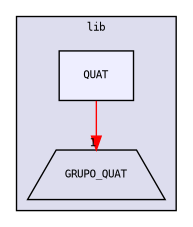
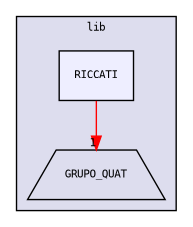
  digraph {
    compound=true
    node [fontname=DejaVuSansMono fontsize=8]
    n1 [label=GRUPO_QUAT shape=trapezium]
-   n2 [fillcolor="#eeeeff" label=QUAT pencolor=black shape=box style=filled]
+   n2 [fillcolor="#eeeeff" label=RICCATI pencolor=black shape=box style=filled]
    subgraph cluster_1 {
      bgcolor="#ddddee"
      fontname=DejaVuSansMono
      fontsize=8
      label=lib
      pencolor=black
      n1
      n2
    }
    n2 -> n1 [headlabel=1 labeldistance=1.5 labelfontname=DejaVuSansMono labelfontsize=8 color=red]
  }
